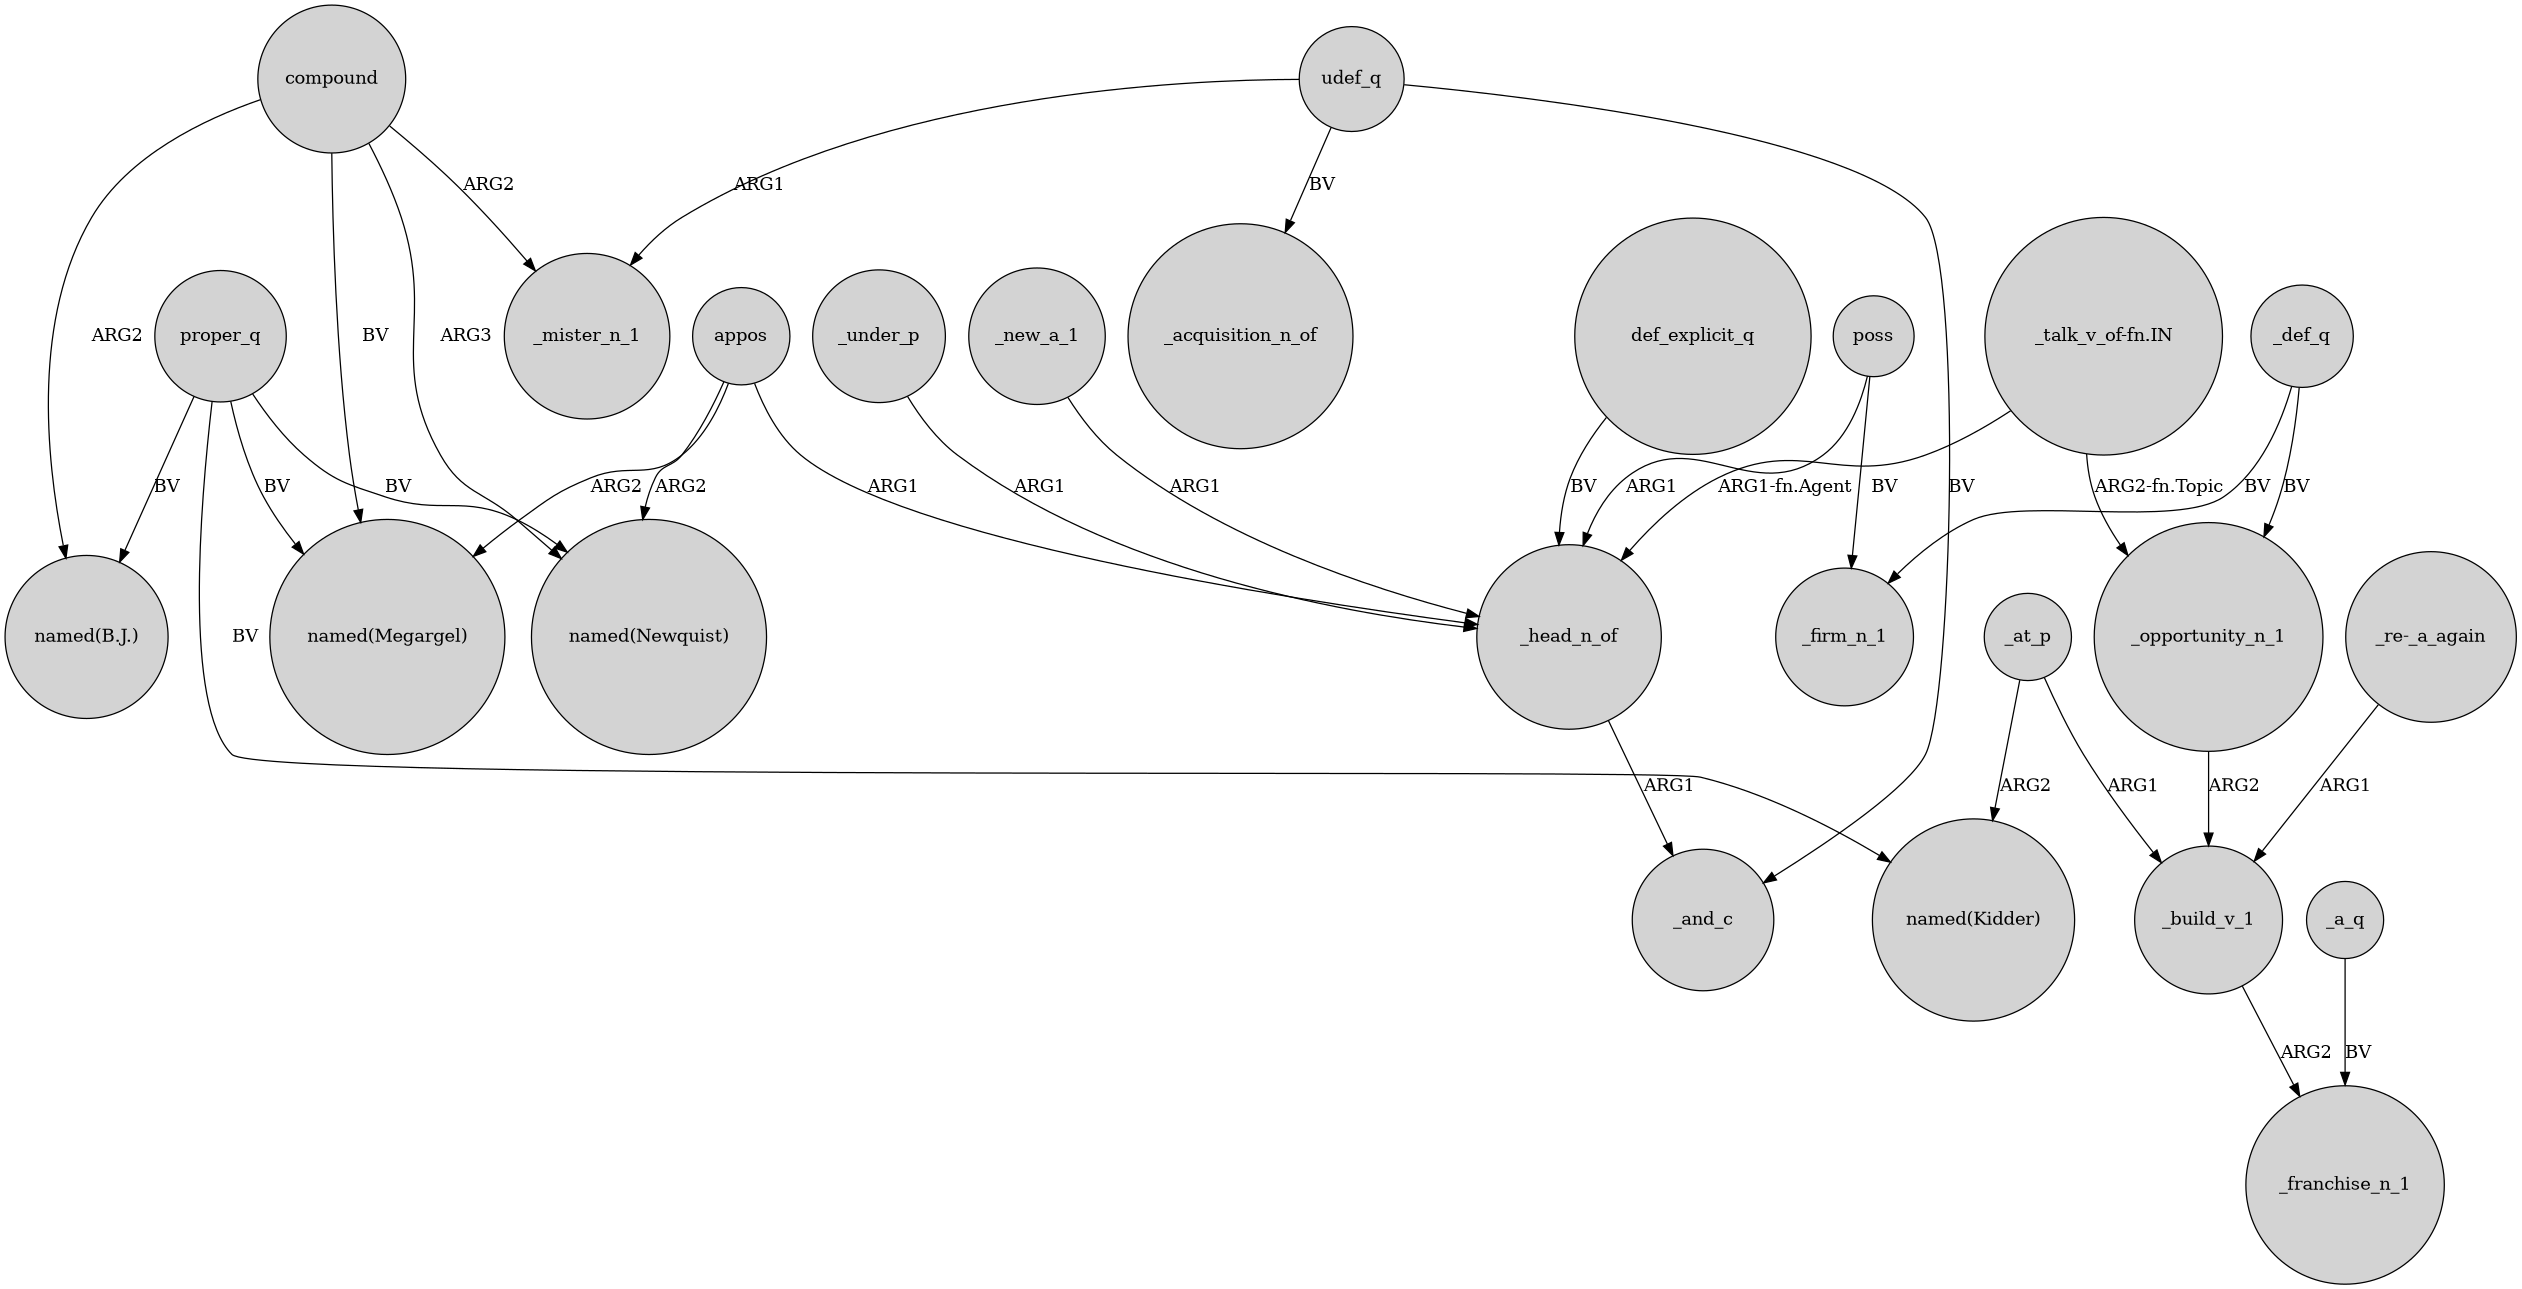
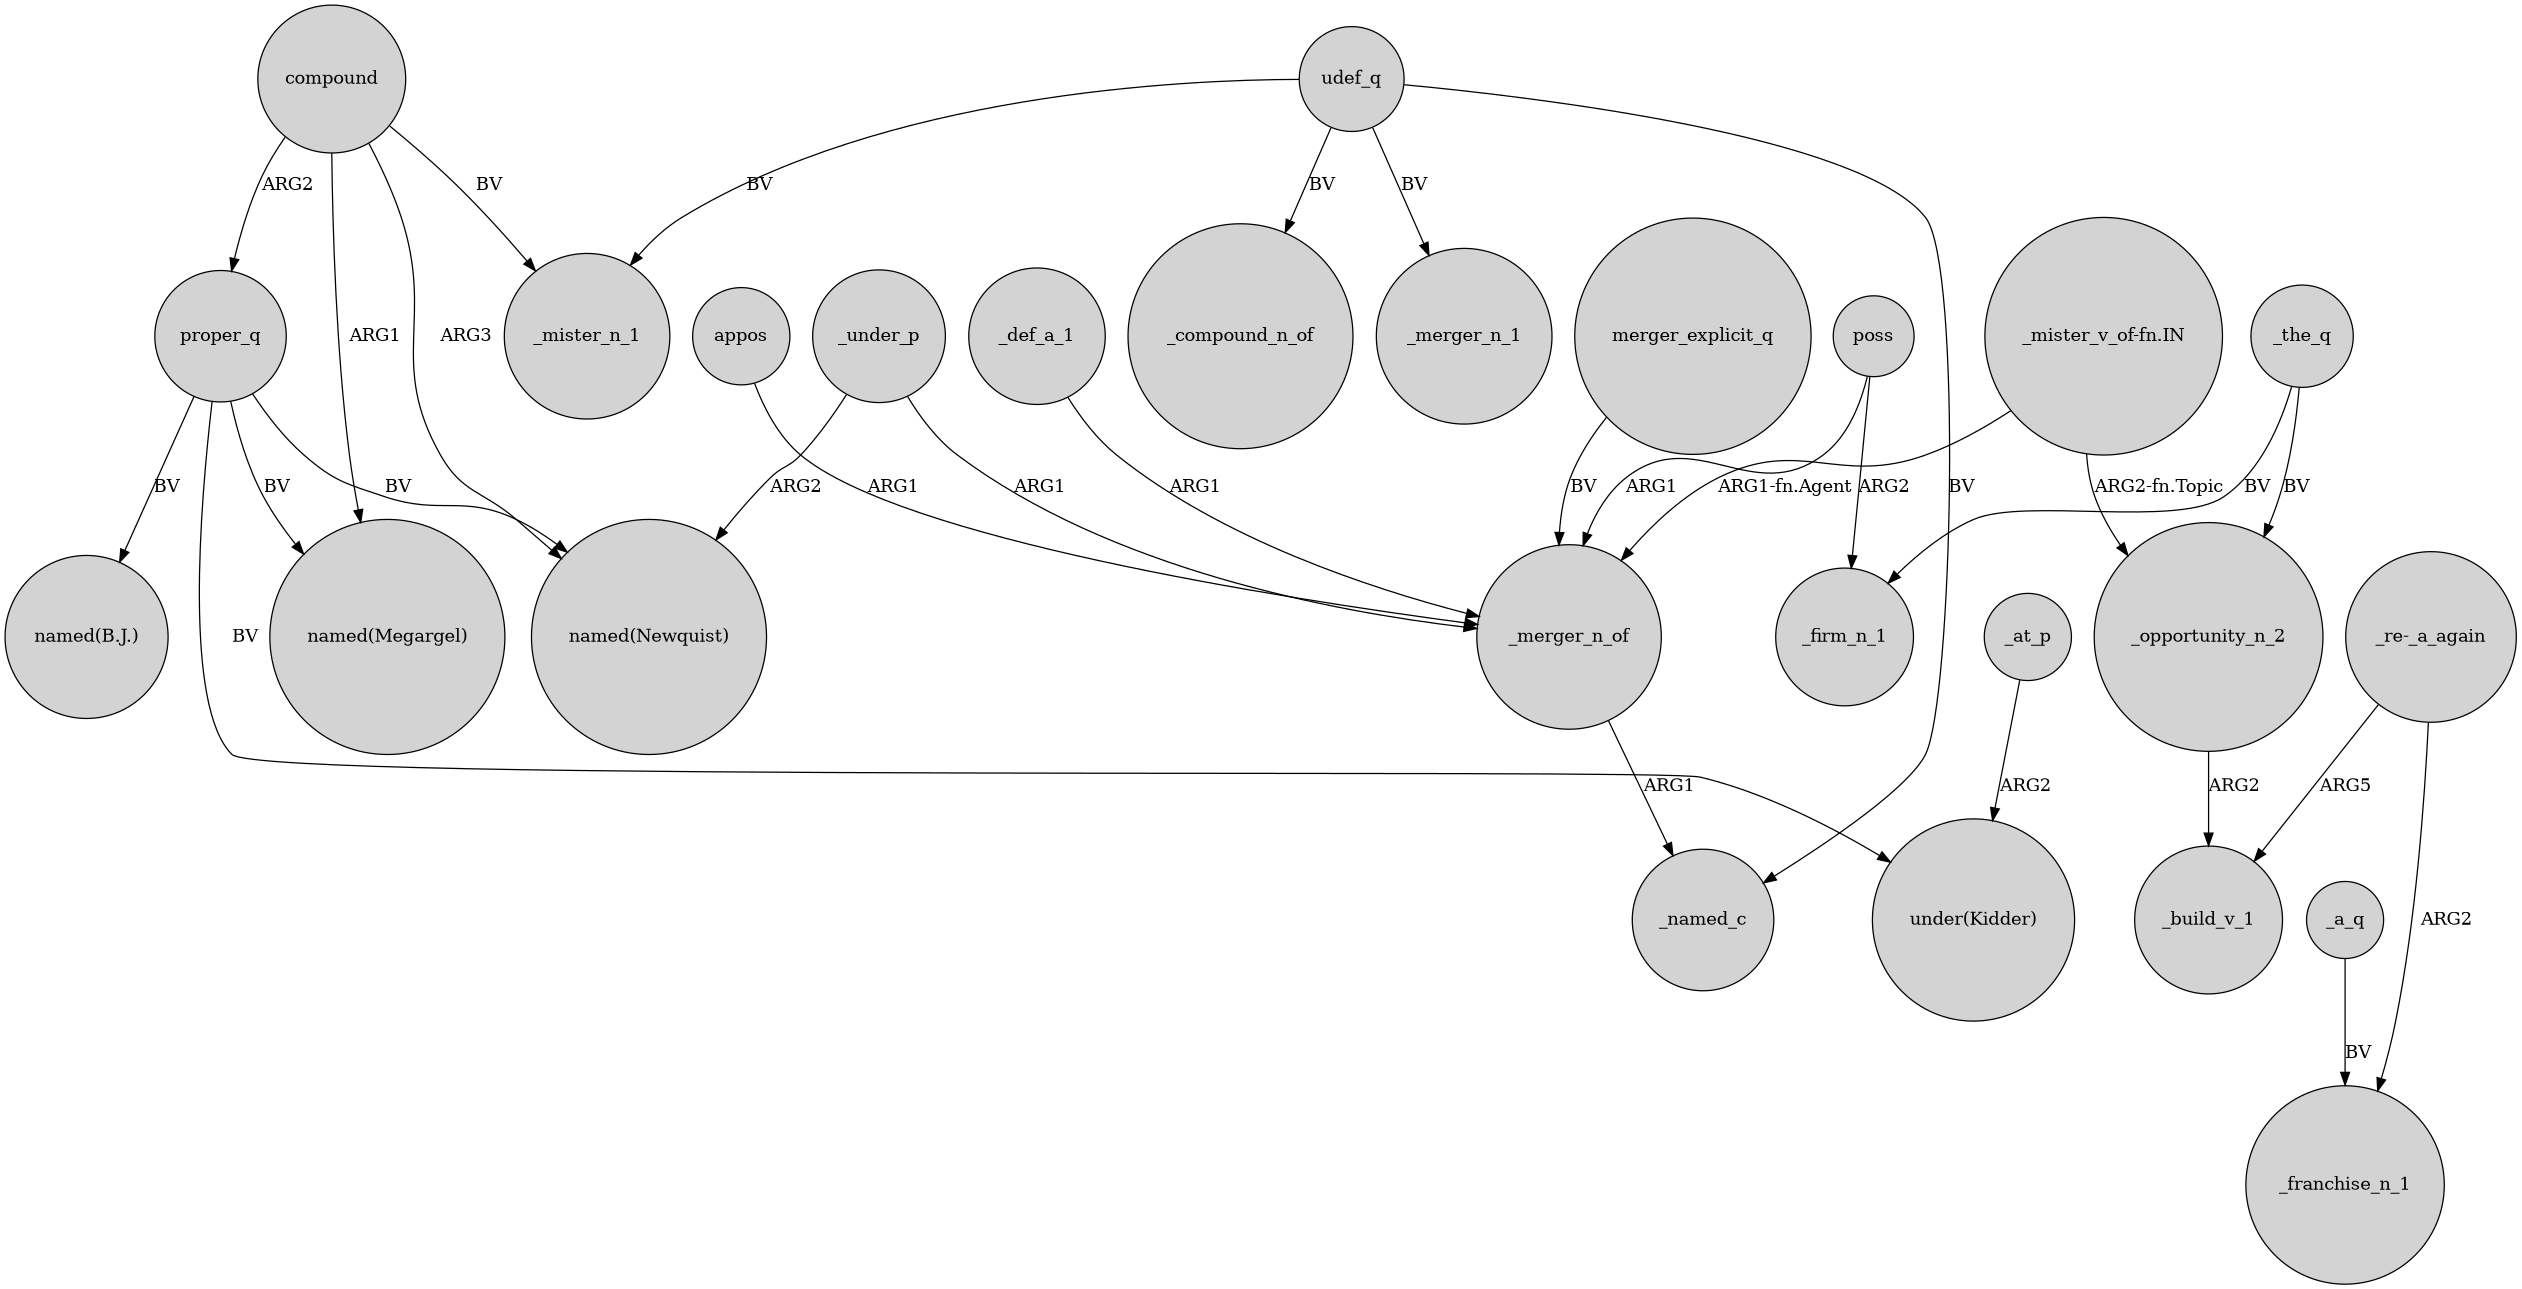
  digraph {
    node [shape=circle style=filled]
    compound
    "named(B.J.)"
    "named(Megargel)"
    "named(Newquist)"
    _mister_n_1
    poss
-   _head_n_of
+   _head_n_of [label=_merger_n_of]
    _firm_n_1
-   _and_c
+   _and_c [label=_named_c]
    _a_q
    _franchise_n_1
-   _opportunity_n_1
+   _opportunity_n_1 [label=_opportunity_n_2]
    _build_v_1
    appos
    _at_p
-   "named(Kidder)"
-   def_explicit_q
+   "named(Kidder)" [label="under(Kidder)"]
+   def_explicit_q [label=merger_explicit_q]
    udef_q
-   _acquisition_n_of
+   _acquisition_n_of [label=_compound_n_of]
+   _merger_n_1
    _under_p
-   _new_a_1
+   _new_a_1 [label=_def_a_1]
    proper_q
    "_re-_a_again"
-   _the_q [label=_def_q]
-   "_talk_v_of-fn.IN"
-   compound -> "named(B.J.)" [label=ARG2]
-   compound -> "named(Megargel)" [label=BV]
+   _the_q
+   "_talk_v_of-fn.IN" [label="_mister_v_of-fn.IN"]
+   compound -> proper_q [label=ARG2]
+   compound -> "named(Megargel)" [label=ARG1]
    compound -> "named(Newquist)" [label=ARG3]
-   compound -> _mister_n_1 [label=ARG2]
+   compound -> _mister_n_1 [label=BV]
    poss -> _head_n_of [label=ARG1]
-   poss -> _firm_n_1 [label=BV]
+   poss -> _firm_n_1 [label=ARG2]
    _head_n_of -> _and_c [label=ARG1]
    _a_q -> _franchise_n_1 [label=BV]
    _opportunity_n_1 -> _build_v_1 [label=ARG2]
-   _build_v_1 -> _franchise_n_1 [label=ARG2]
-   appos -> "named(Megargel)" [label=ARG2]
+   "_re-_a_again" -> _franchise_n_1 [label=ARG2]
    appos -> _head_n_of [label=ARG1]
-   _at_p -> _build_v_1 [label=ARG1]
    _at_p -> "named(Kidder)" [label=ARG2]
    def_explicit_q -> _head_n_of [label=BV]
-   udef_q -> _mister_n_1 [label=ARG1]
+   udef_q -> _mister_n_1 [label=BV]
    udef_q -> _and_c [label=BV]
    udef_q -> _acquisition_n_of [label=BV]
-   appos -> "named(Newquist)" [label=ARG2]
+   udef_q -> _merger_n_1 [label=BV]
+   _under_p -> "named(Newquist)" [label=ARG2]
    _under_p -> _head_n_of [label=ARG1]
    _new_a_1 -> _head_n_of [label=ARG1]
    proper_q -> "named(B.J.)" [label=BV]
    proper_q -> "named(Megargel)" [label=BV]
    proper_q -> "named(Newquist)" [label=BV]
    proper_q -> "named(Kidder)" [label=BV]
-   "_re-_a_again" -> _build_v_1 [label=ARG1]
+   "_re-_a_again" -> _build_v_1 [label=ARG5]
    _the_q -> _firm_n_1 [label=BV]
    _the_q -> _opportunity_n_1 [label=BV]
    "_talk_v_of-fn.IN" -> _head_n_of [label="ARG1-fn.Agent"]
    "_talk_v_of-fn.IN" -> _opportunity_n_1 [label="ARG2-fn.Topic"]
  }
